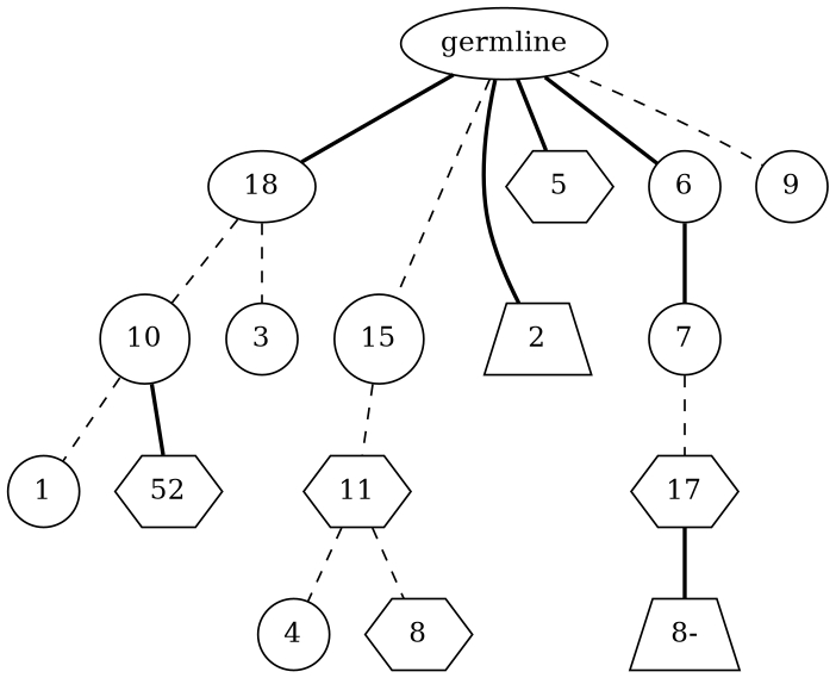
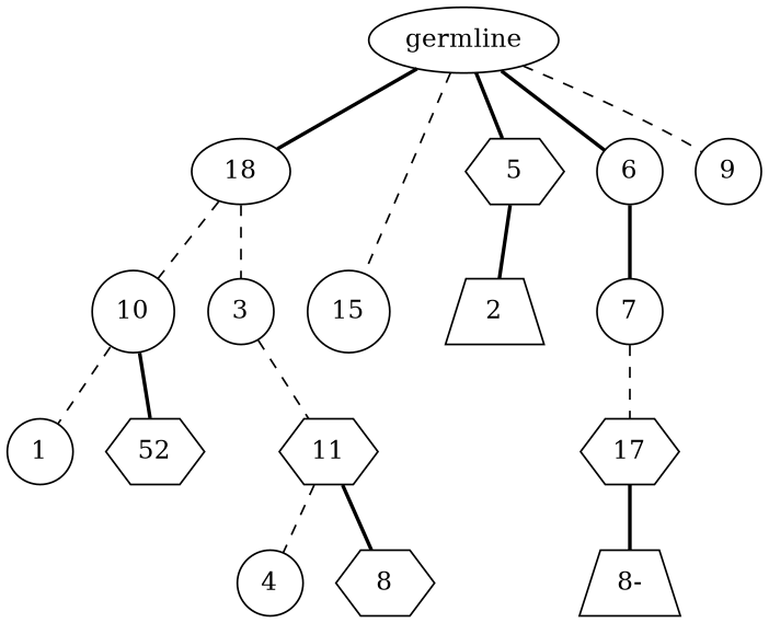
  graph {
    node [shape=circle]
    edge [style=dashed]
    n1 [label=germline shape=ellipse]
    n2 [label=18 shape=ellipse]
    n3 [label=15]
    n4 [label=2 shape=trapezium]
    n5 [label=5 shape=hexagon]
    n6 [label=6]
    n7 [label=9]
    n8 [label=10]
    n9 [label=3]
    n10 [label=11 shape=hexagon]
    n11 [label=7]
    n12 [label=1]
    n13 [label=52 shape=hexagon]
    n14 [label=4]
    n15 [label=8 shape=hexagon]
    n16 [label=17 shape=hexagon]
    n17 [label="8-" shape=trapezium]
    n1 -- n2 [style=bold]
    n1 -- n3
-   n1 -- n4 [style=bold]
+   n5 -- n4 [style=bold]
    n1 -- n5 [style=bold]
    n1 -- n6 [style=bold]
    n1 -- n7
    n2 -- n8
    n2 -- n9
-   n3 -- n10
+   n9 -- n10
    n6 -- n11 [style=bold]
    n8 -- n12
    n8 -- n13 [style=bold]
    n10 -- n14
-   n10 -- n15
+   n10 -- n15 [style=bold]
    n11 -- n16
    n16 -- n17 [style=bold]
  }
